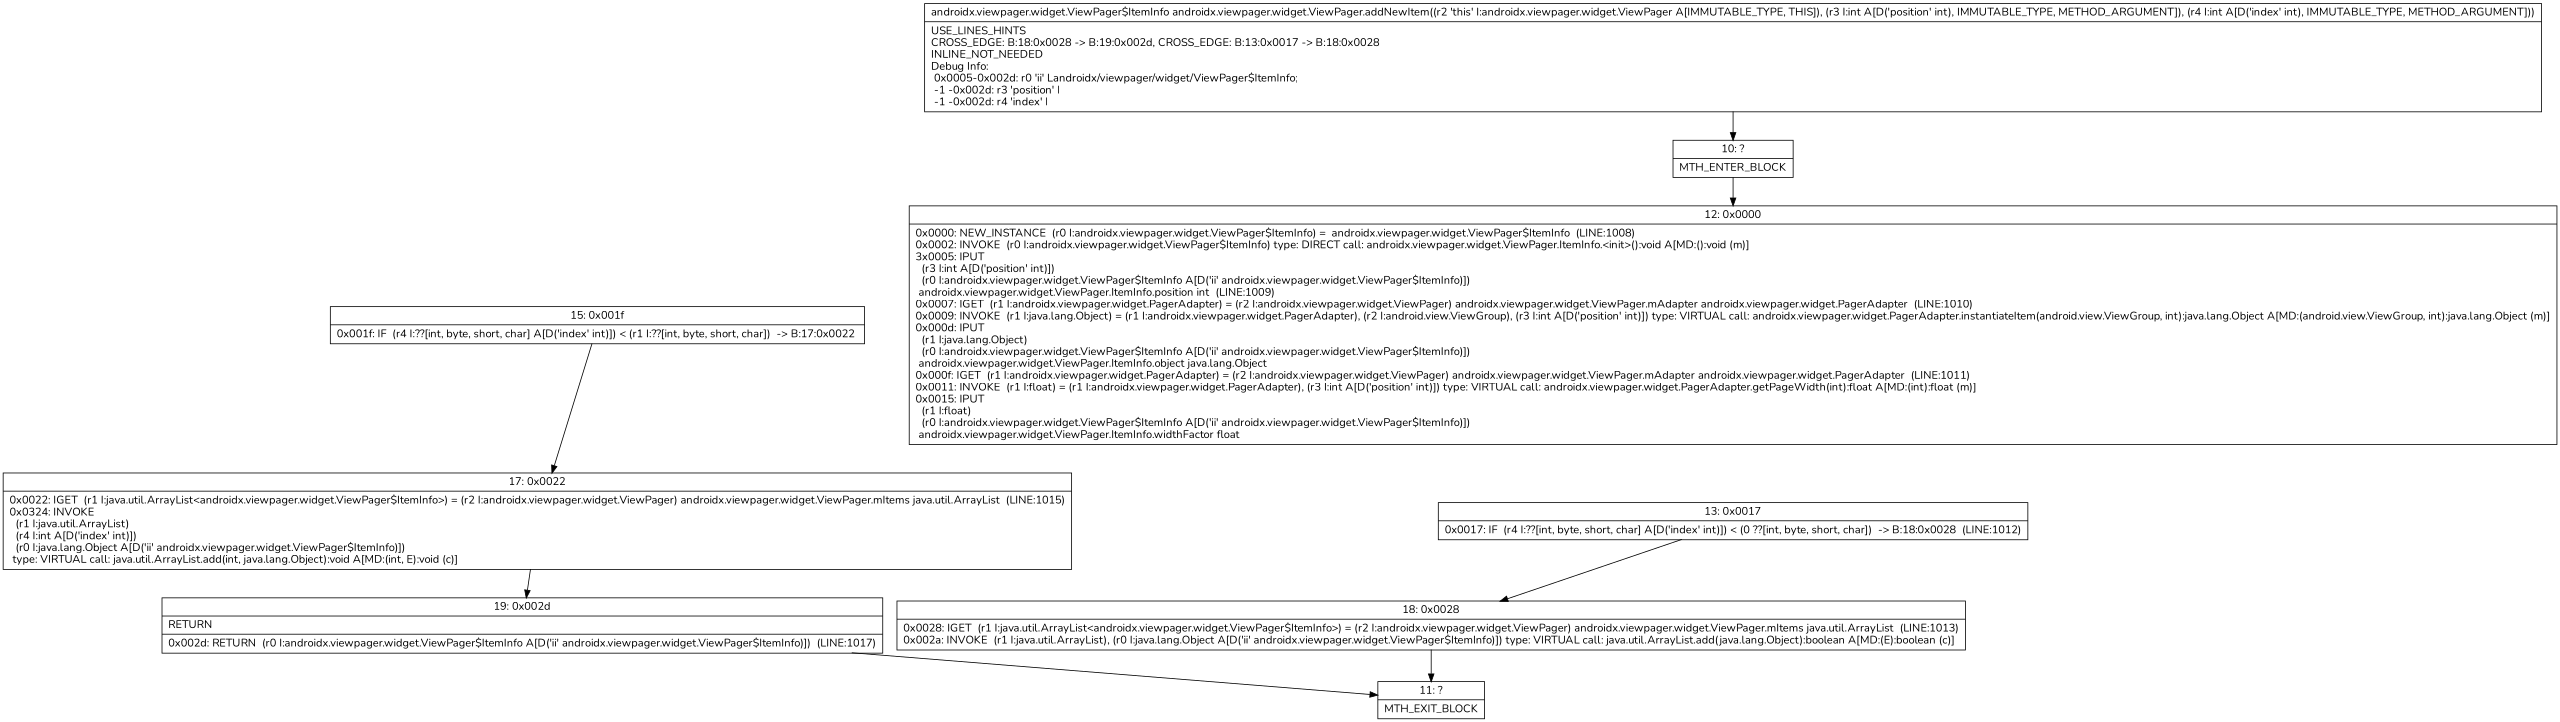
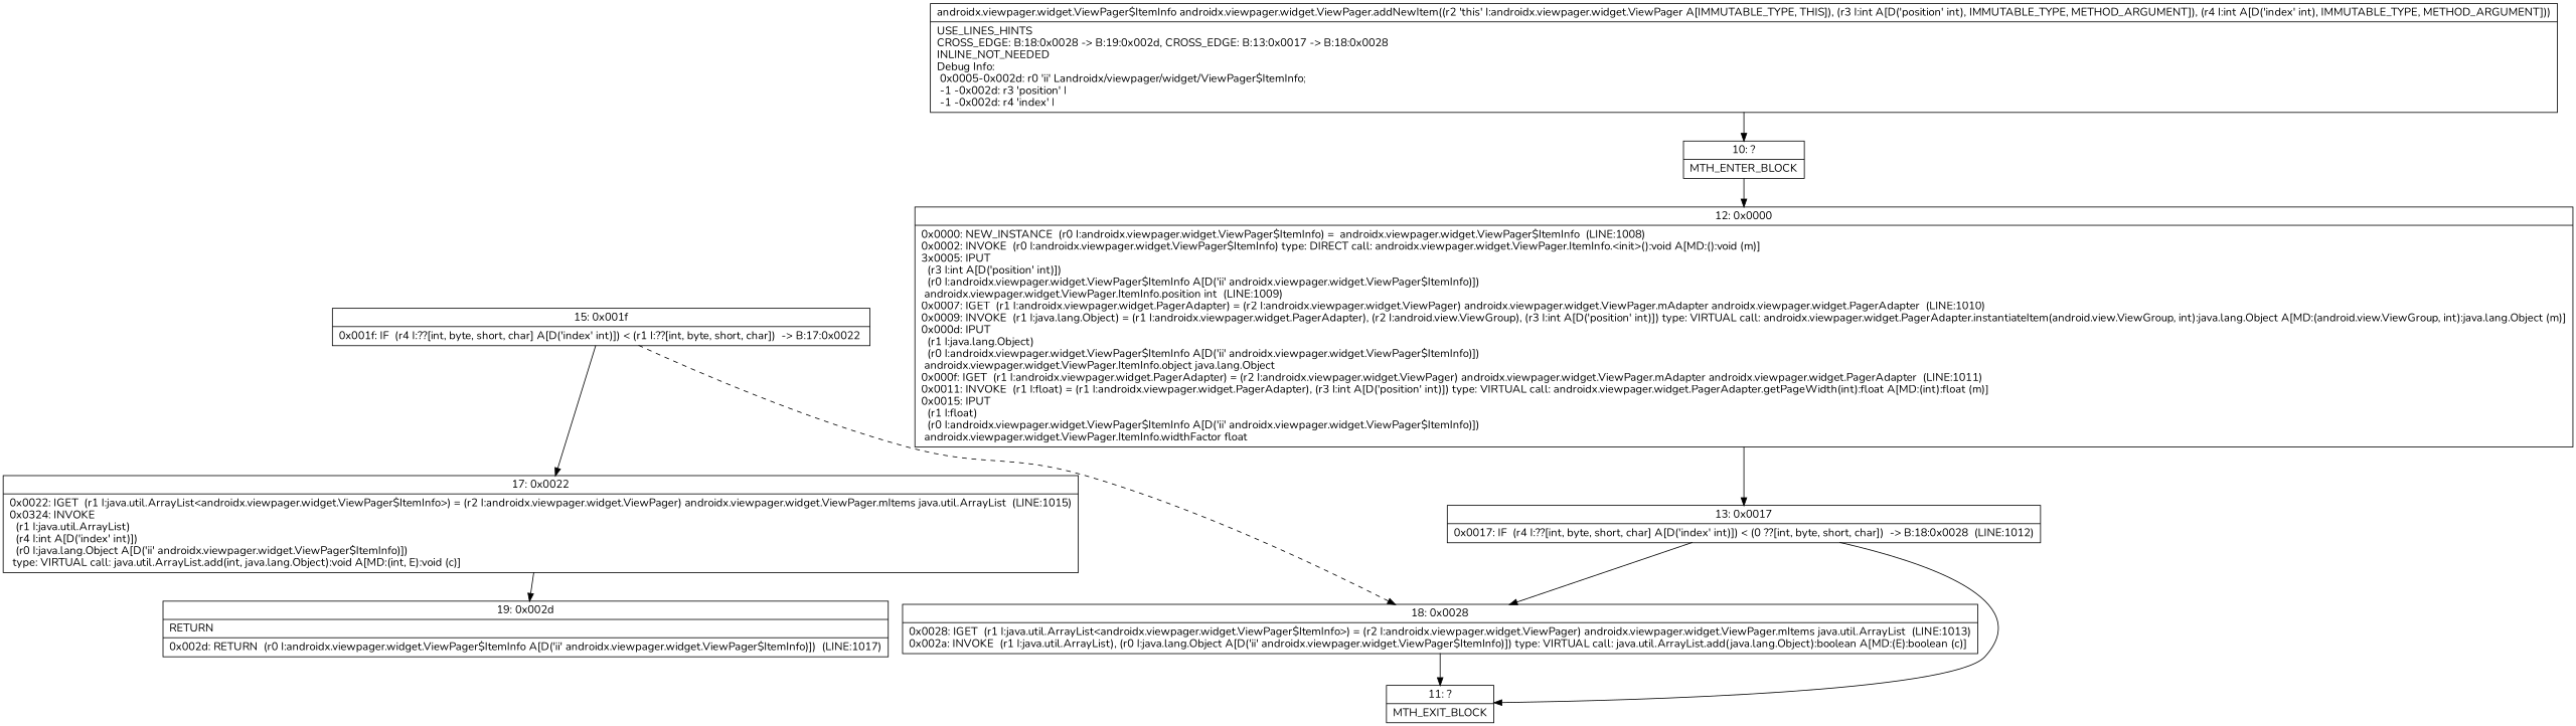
  digraph {
    fontname=Nunito
    node [fontname=Nunito shape=record]
    edge [fontname=Nunito]
    n1 [label="{10\:\ ?|MTH_ENTER_BLOCK\l}"]
    n2 [label="{12\:\ 0x0000|0x0000: NEW_INSTANCE  (r0 I:androidx.viewpager.widget.ViewPager$ItemInfo) =  androidx.viewpager.widget.ViewPager$ItemInfo  (LINE:1008)\l0x0002: INVOKE  (r0 I:androidx.viewpager.widget.ViewPager$ItemInfo) type: DIRECT call: androidx.viewpager.widget.ViewPager.ItemInfo.\<init\>():void A[MD:():void (m)]\l3x0005: IPUT  \l  (r3 I:int A[D('position' int)])\l  (r0 I:androidx.viewpager.widget.ViewPager$ItemInfo A[D('ii' androidx.viewpager.widget.ViewPager$ItemInfo)])\l androidx.viewpager.widget.ViewPager.ItemInfo.position int  (LINE:1009)\l0x0007: IGET  (r1 I:androidx.viewpager.widget.PagerAdapter) = (r2 I:androidx.viewpager.widget.ViewPager) androidx.viewpager.widget.ViewPager.mAdapter androidx.viewpager.widget.PagerAdapter  (LINE:1010)\l0x0009: INVOKE  (r1 I:java.lang.Object) = (r1 I:androidx.viewpager.widget.PagerAdapter), (r2 I:android.view.ViewGroup), (r3 I:int A[D('position' int)]) type: VIRTUAL call: androidx.viewpager.widget.PagerAdapter.instantiateItem(android.view.ViewGroup, int):java.lang.Object A[MD:(android.view.ViewGroup, int):java.lang.Object (m)]\l0x000d: IPUT  \l  (r1 I:java.lang.Object)\l  (r0 I:androidx.viewpager.widget.ViewPager$ItemInfo A[D('ii' androidx.viewpager.widget.ViewPager$ItemInfo)])\l androidx.viewpager.widget.ViewPager.ItemInfo.object java.lang.Object \l0x000f: IGET  (r1 I:androidx.viewpager.widget.PagerAdapter) = (r2 I:androidx.viewpager.widget.ViewPager) androidx.viewpager.widget.ViewPager.mAdapter androidx.viewpager.widget.PagerAdapter  (LINE:1011)\l0x0011: INVOKE  (r1 I:float) = (r1 I:androidx.viewpager.widget.PagerAdapter), (r3 I:int A[D('position' int)]) type: VIRTUAL call: androidx.viewpager.widget.PagerAdapter.getPageWidth(int):float A[MD:(int):float (m)]\l0x0015: IPUT  \l  (r1 I:float)\l  (r0 I:androidx.viewpager.widget.ViewPager$ItemInfo A[D('ii' androidx.viewpager.widget.ViewPager$ItemInfo)])\l androidx.viewpager.widget.ViewPager.ItemInfo.widthFactor float \l}"]
    n3 [label="{13\:\ 0x0017|0x0017: IF  (r4 I:??[int, byte, short, char] A[D('index' int)]) \< (0 ??[int, byte, short, char])  \-\> B:18:0x0028  (LINE:1012)\l}"]
    n4 [label="{18\:\ 0x0028|0x0028: IGET  (r1 I:java.util.ArrayList\<androidx.viewpager.widget.ViewPager$ItemInfo\>) = (r2 I:androidx.viewpager.widget.ViewPager) androidx.viewpager.widget.ViewPager.mItems java.util.ArrayList  (LINE:1013)\l0x002a: INVOKE  (r1 I:java.util.ArrayList), (r0 I:java.lang.Object A[D('ii' androidx.viewpager.widget.ViewPager$ItemInfo)]) type: VIRTUAL call: java.util.ArrayList.add(java.lang.Object):boolean A[MD:(E):boolean (c)]\l}"]
    n5 [label="{11\:\ ?|MTH_EXIT_BLOCK\l}"]
    n6 [label="{15\:\ 0x001f|0x001f: IF  (r4 I:??[int, byte, short, char] A[D('index' int)]) \< (r1 I:??[int, byte, short, char])  \-\> B:17:0x0022 \l}"]
    n7 [label="{17\:\ 0x0022|0x0022: IGET  (r1 I:java.util.ArrayList\<androidx.viewpager.widget.ViewPager$ItemInfo\>) = (r2 I:androidx.viewpager.widget.ViewPager) androidx.viewpager.widget.ViewPager.mItems java.util.ArrayList  (LINE:1015)\l0x0324: INVOKE  \l  (r1 I:java.util.ArrayList)\l  (r4 I:int A[D('index' int)])\l  (r0 I:java.lang.Object A[D('ii' androidx.viewpager.widget.ViewPager$ItemInfo)])\l type: VIRTUAL call: java.util.ArrayList.add(int, java.lang.Object):void A[MD:(int, E):void (c)]\l}"]
    n8 [label="{19\:\ 0x002d|RETURN\l|0x002d: RETURN  (r0 I:androidx.viewpager.widget.ViewPager$ItemInfo A[D('ii' androidx.viewpager.widget.ViewPager$ItemInfo)])  (LINE:1017)\l}"]
    n9 [label="{androidx.viewpager.widget.ViewPager$ItemInfo androidx.viewpager.widget.ViewPager.addNewItem((r2 'this' I:androidx.viewpager.widget.ViewPager A[IMMUTABLE_TYPE, THIS]), (r3 I:int A[D('position' int), IMMUTABLE_TYPE, METHOD_ARGUMENT]), (r4 I:int A[D('index' int), IMMUTABLE_TYPE, METHOD_ARGUMENT]))  | USE_LINES_HINTS\lCROSS_EDGE: B:18:0x0028 \-\> B:19:0x002d, CROSS_EDGE: B:13:0x0017 \-\> B:18:0x0028\lINLINE_NOT_NEEDED\lDebug Info:\l  0x0005\-0x002d: r0 'ii' Landroidx\/viewpager\/widget\/ViewPager$ItemInfo;\l  \-1 \-0x002d: r3 'position' I\l  \-1 \-0x002d: r4 'index' I\l}"]
    n1 -> n2
+   n2 -> n3
    n3 -> n4
    n4 -> n5
+   n6 -> n4 [style=dashed]
    n6 -> n7
    n7 -> n8
-   n8 -> n5
+   n3 -> n5
    n9 -> n1
  }
